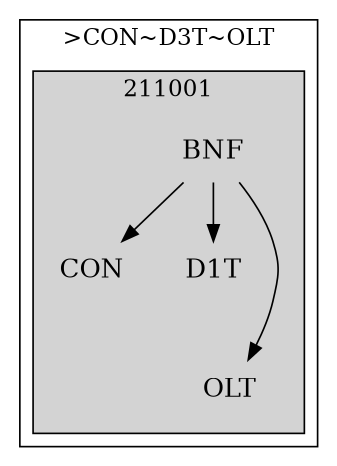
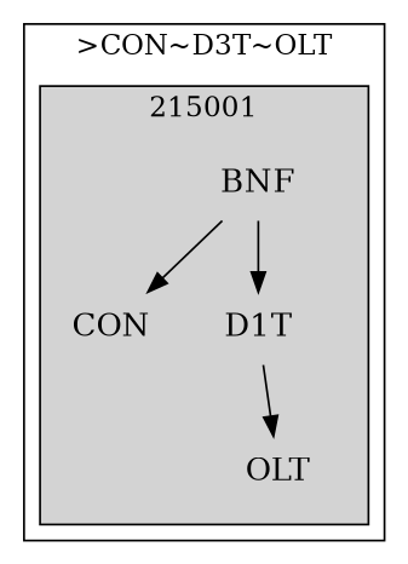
  strict digraph {
    compound=false
    labelloc=t
    node [fontsize=16 shape=plaintext]
    n1 [label=CON]
    n2 [label=BNF]
    n3 [label=D1T]
    n4 [label=OLT]
    subgraph cluster_1 {
      label=">CON~D3T~OLT"
      subgraph cluster_2 {
-       label=211001
+       label=215001
        style=filled
        n1
        n2
        n3
        n4
      }
    }
    n2 -> n1
    n2 -> n3
-   n2 -> n4
+   n3 -> n4
  }
